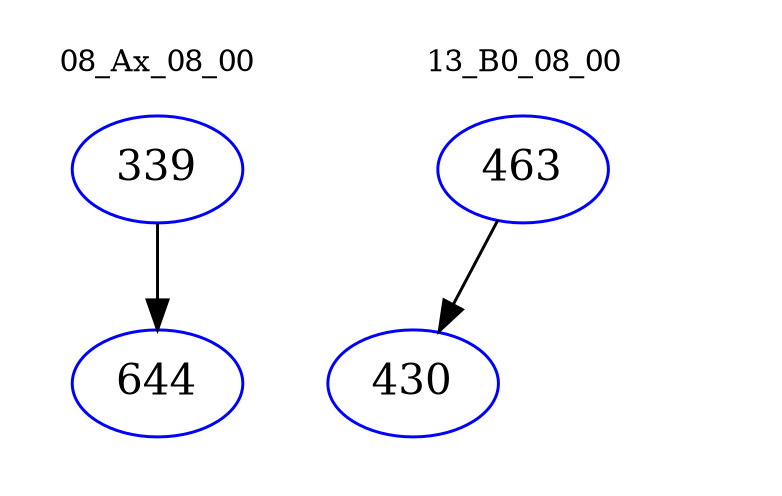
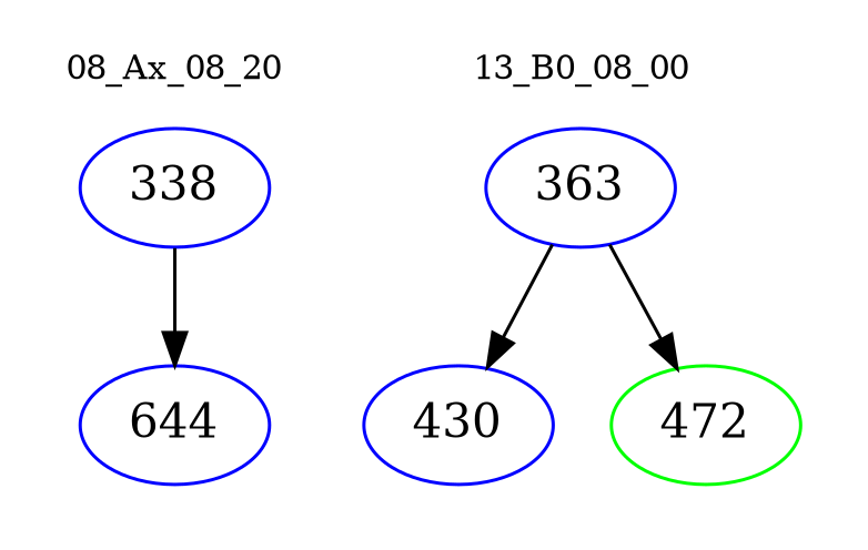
  digraph {
    node [color=blue]
    edge [color=black]
-   n1 [label=339]
+   n1 [label=338]
    n2 [label=644]
-   n3 [label=463]
+   n3 [label=363]
    n4 [label=430]
+   n5 [color=green label=472]
    subgraph cluster_1 {
      color=white
      fontsize=10
-     label="08_Ax_08_00"
+     label="08_Ax_08_20"
      n1
      n2
    }
    subgraph cluster_2 {
      color=white
      fontsize=10
      label="13_B0_08_00"
      n3
      n4
+     n5
    }
    n1 -> n2
    n3 -> n4
+   n3 -> n5
  }
